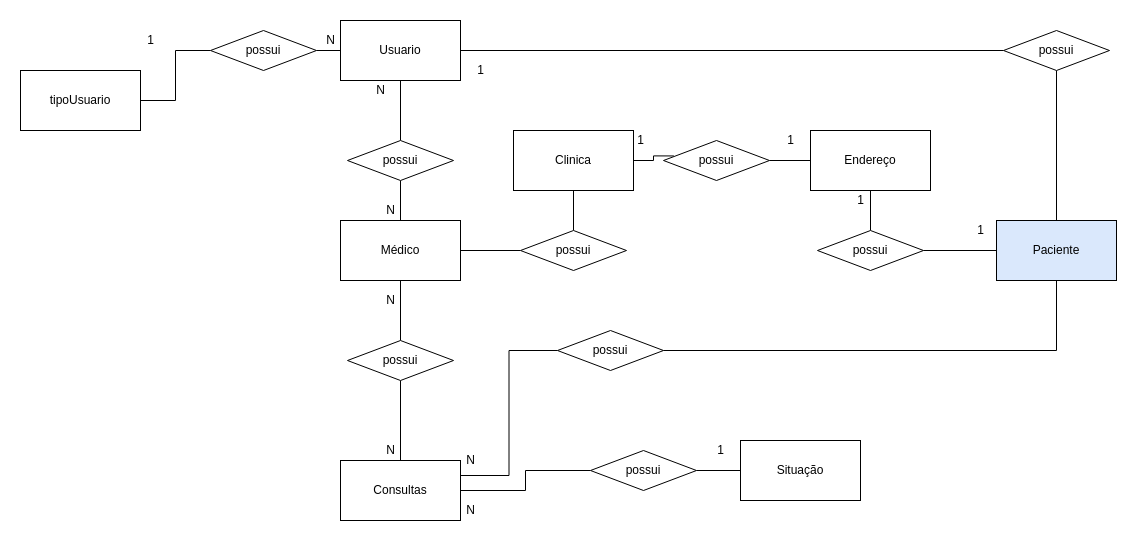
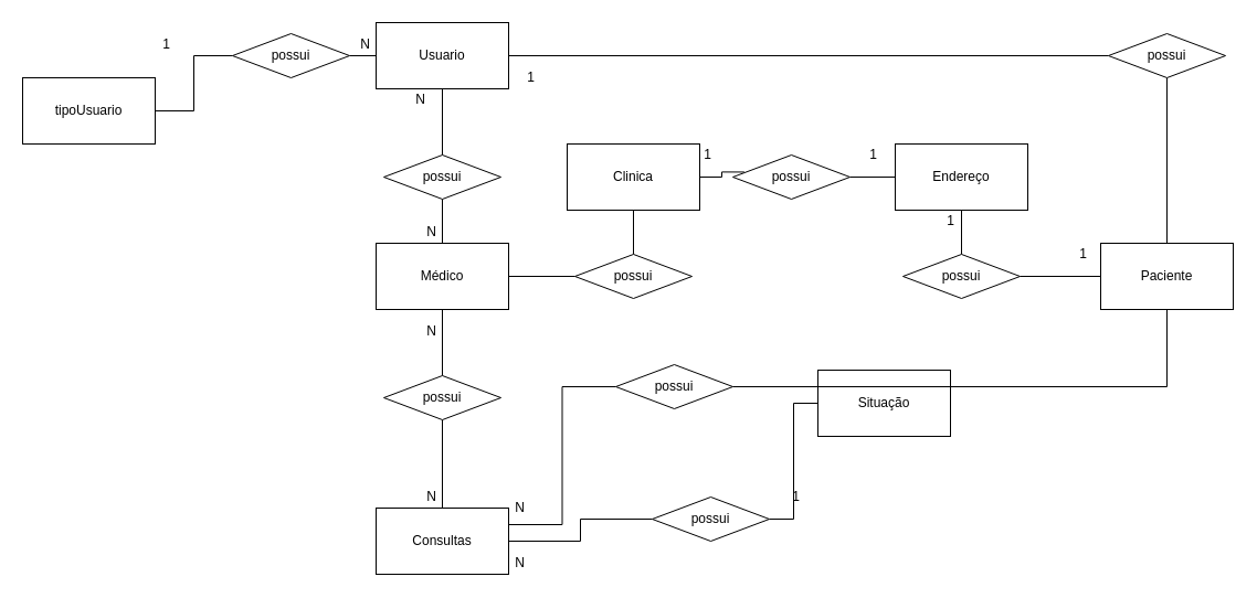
  <mxCell id="0" />
  <mxCell id="1" parent="0" />
  <mxCell id="2" style="edgeStyle=orthogonalEdgeStyle;rounded=0;orthogonalLoop=1;jettySize=auto;html=1;entryX=0;entryY=0.5;entryDx=0;entryDy=0;endArrow=none;endFill=0;" edge="1" parent="1" source="3" target="5"><mxGeometry relative="1" as="geometry" /></mxCell>
  <mxCell id="3" value="tipoUsuario" style="rounded=0;whiteSpace=wrap;html=1;" vertex="1" parent="1"><mxGeometry x="20" y="70" width="120" height="60" as="geometry" /></mxCell>
  <mxCell id="4" style="edgeStyle=orthogonalEdgeStyle;rounded=0;orthogonalLoop=1;jettySize=auto;html=1;exitX=1;exitY=0.5;exitDx=0;exitDy=0;entryX=0;entryY=0.5;entryDx=0;entryDy=0;endArrow=none;endFill=0;" edge="1" parent="1" source="5" target="8"><mxGeometry relative="1" as="geometry" /></mxCell>
  <mxCell id="5" value="possui" style="rhombus;whiteSpace=wrap;html=1;" vertex="1" parent="1"><mxGeometry x="210" y="30" width="106" height="40" as="geometry" /></mxCell>
  <mxCell id="6" style="edgeStyle=orthogonalEdgeStyle;rounded=0;orthogonalLoop=1;jettySize=auto;html=1;exitX=1;exitY=0.5;exitDx=0;exitDy=0;entryX=0;entryY=0.5;entryDx=0;entryDy=0;endArrow=none;endFill=0;" edge="1" parent="1" source="8" target="10"><mxGeometry relative="1" as="geometry" /></mxCell>
  <mxCell id="7" style="edgeStyle=orthogonalEdgeStyle;rounded=0;orthogonalLoop=1;jettySize=auto;html=1;exitX=0.5;exitY=1;exitDx=0;exitDy=0;endArrow=none;endFill=0;" edge="1" parent="1" source="8" target="12"><mxGeometry relative="1" as="geometry" /></mxCell>
  <mxCell id="8" value="Usuario" style="rounded=0;whiteSpace=wrap;html=1;" vertex="1" parent="1"><mxGeometry x="340" y="20" width="120" height="60" as="geometry" /></mxCell>
  <mxCell id="9" style="edgeStyle=orthogonalEdgeStyle;rounded=0;orthogonalLoop=1;jettySize=auto;html=1;exitX=0.5;exitY=1;exitDx=0;exitDy=0;entryX=0.5;entryY=0;entryDx=0;entryDy=0;endArrow=none;endFill=0;" edge="1" parent="1" source="10" target="30"><mxGeometry relative="1" as="geometry" /></mxCell>
  <mxCell id="10" value="possui" style="rhombus;whiteSpace=wrap;html=1;" vertex="1" parent="1"><mxGeometry x="1003" y="30" width="106" height="40" as="geometry" /></mxCell>
  <mxCell id="11" style="edgeStyle=orthogonalEdgeStyle;rounded=0;orthogonalLoop=1;jettySize=auto;html=1;exitX=0.5;exitY=1;exitDx=0;exitDy=0;entryX=0.5;entryY=0;entryDx=0;entryDy=0;endArrow=none;endFill=0;" edge="1" parent="1" source="12" target="15"><mxGeometry relative="1" as="geometry" /></mxCell>
  <mxCell id="12" value="possui" style="rhombus;whiteSpace=wrap;html=1;" vertex="1" parent="1"><mxGeometry x="347" y="140" width="106" height="40" as="geometry" /></mxCell>
  <mxCell id="13" style="edgeStyle=orthogonalEdgeStyle;rounded=0;orthogonalLoop=1;jettySize=auto;html=1;exitX=0.5;exitY=1;exitDx=0;exitDy=0;entryX=0.5;entryY=0;entryDx=0;entryDy=0;endArrow=none;endFill=0;" edge="1" parent="1" source="15" target="17"><mxGeometry relative="1" as="geometry" /></mxCell>
  <mxCell id="14" style="edgeStyle=orthogonalEdgeStyle;rounded=0;orthogonalLoop=1;jettySize=auto;html=1;entryX=0;entryY=0.5;entryDx=0;entryDy=0;endArrow=none;endFill=0;" edge="1" parent="1" source="15" target="27"><mxGeometry relative="1" as="geometry" /></mxCell>
  <mxCell id="15" value="Médico" style="rounded=0;whiteSpace=wrap;html=1;" vertex="1" parent="1"><mxGeometry x="340" y="220" width="120" height="60" as="geometry" /></mxCell>
  <mxCell id="16" style="edgeStyle=orthogonalEdgeStyle;rounded=0;orthogonalLoop=1;jettySize=auto;html=1;exitX=0.5;exitY=1;exitDx=0;exitDy=0;entryX=0.5;entryY=0;entryDx=0;entryDy=0;endArrow=none;endFill=0;" edge="1" parent="1" source="17" target="20"><mxGeometry relative="1" as="geometry" /></mxCell>
  <mxCell id="17" value="possui" style="rhombus;whiteSpace=wrap;html=1;" vertex="1" parent="1"><mxGeometry x="347" y="340" width="106" height="40" as="geometry" /></mxCell>
  <mxCell id="18" style="edgeStyle=orthogonalEdgeStyle;rounded=0;orthogonalLoop=1;jettySize=auto;html=1;entryX=0;entryY=0.5;entryDx=0;entryDy=0;endArrow=none;endFill=0;" edge="1" parent="1" source="20" target="22"><mxGeometry relative="1" as="geometry" /></mxCell>
  <mxCell id="19" style="edgeStyle=orthogonalEdgeStyle;rounded=0;orthogonalLoop=1;jettySize=auto;html=1;exitX=1;exitY=0.25;exitDx=0;exitDy=0;entryX=0;entryY=0.5;entryDx=0;entryDy=0;endArrow=none;endFill=0;" edge="1" parent="1" source="20" target="25"><mxGeometry relative="1" as="geometry" /></mxCell>
  <mxCell id="20" value="Consultas" style="rounded=0;whiteSpace=wrap;html=1;" vertex="1" parent="1"><mxGeometry x="340" y="460" width="120" height="60" as="geometry" /></mxCell>
  <mxCell id="21" style="edgeStyle=orthogonalEdgeStyle;rounded=0;orthogonalLoop=1;jettySize=auto;html=1;exitX=1;exitY=0.5;exitDx=0;exitDy=0;entryX=0;entryY=0.5;entryDx=0;entryDy=0;endArrow=none;endFill=0;" edge="1" parent="1" source="22" target="23"><mxGeometry relative="1" as="geometry" /></mxCell>
  <mxCell id="22" value="possui" style="rhombus;whiteSpace=wrap;html=1;" vertex="1" parent="1"><mxGeometry x="590" y="450" width="106" height="40" as="geometry" /></mxCell>
- <mxCell id="23" value="Situação" style="rounded=0;whiteSpace=wrap;html=1;" vertex="1" parent="1"><mxGeometry x="740" y="440" width="120" height="60" as="geometry" /></mxCell>
+ <mxCell id="23" value="Situação" style="rounded=0;whiteSpace=wrap;html=1;" vertex="1" parent="1"><mxGeometry x="740" y="335" width="120" height="60" as="geometry" /></mxCell>
  <mxCell id="24" style="edgeStyle=orthogonalEdgeStyle;rounded=0;orthogonalLoop=1;jettySize=auto;html=1;entryX=0.5;entryY=1;entryDx=0;entryDy=0;endArrow=none;endFill=0;" edge="1" parent="1" source="25" target="30"><mxGeometry relative="1" as="geometry" /></mxCell>
  <mxCell id="25" value="possui" style="rhombus;whiteSpace=wrap;html=1;" vertex="1" parent="1"><mxGeometry x="557" y="330" width="106" height="40" as="geometry" /></mxCell>
  <mxCell id="26" style="edgeStyle=orthogonalEdgeStyle;rounded=0;orthogonalLoop=1;jettySize=auto;html=1;exitX=0.5;exitY=0;exitDx=0;exitDy=0;entryX=0.5;entryY=1;entryDx=0;entryDy=0;endArrow=none;endFill=0;" edge="1" parent="1" source="27" target="29"><mxGeometry relative="1" as="geometry" /></mxCell>
  <mxCell id="27" value="possui" style="rhombus;whiteSpace=wrap;html=1;" vertex="1" parent="1"><mxGeometry x="520" y="230" width="106" height="40" as="geometry" /></mxCell>
  <mxCell id="28" style="edgeStyle=orthogonalEdgeStyle;rounded=0;orthogonalLoop=1;jettySize=auto;html=1;entryX=0.098;entryY=0.386;entryDx=0;entryDy=0;entryPerimeter=0;endArrow=none;endFill=0;" edge="1" parent="1" source="29" target="32"><mxGeometry relative="1" as="geometry" /></mxCell>
  <mxCell id="29" value="Clinica" style="rounded=0;whiteSpace=wrap;html=1;" vertex="1" parent="1"><mxGeometry x="513" y="130" width="120" height="60" as="geometry" /></mxCell>
- <mxCell id="30" value="Paciente" style="rounded=0;whiteSpace=wrap;html=1;fillColor=#dae8fc;" vertex="1" parent="1"><mxGeometry x="996" y="220" width="120" height="60" as="geometry" /></mxCell>
+ <mxCell id="30" value="Paciente" style="rounded=0;whiteSpace=wrap;html=1;" vertex="1" parent="1"><mxGeometry x="996" y="220" width="120" height="60" as="geometry" /></mxCell>
  <mxCell id="31" style="edgeStyle=orthogonalEdgeStyle;rounded=0;orthogonalLoop=1;jettySize=auto;html=1;entryX=0;entryY=0.5;entryDx=0;entryDy=0;endArrow=none;endFill=0;" edge="1" parent="1" source="32" target="34"><mxGeometry relative="1" as="geometry" /></mxCell>
  <mxCell id="32" value="possui" style="rhombus;whiteSpace=wrap;html=1;" vertex="1" parent="1"><mxGeometry x="663" y="140" width="106" height="40" as="geometry" /></mxCell>
  <mxCell id="33" style="edgeStyle=orthogonalEdgeStyle;rounded=0;orthogonalLoop=1;jettySize=auto;html=1;entryX=0.5;entryY=0;entryDx=0;entryDy=0;endArrow=none;endFill=0;" edge="1" parent="1" source="34" target="36"><mxGeometry relative="1" as="geometry" /></mxCell>
  <mxCell id="34" value="Endereço" style="rounded=0;whiteSpace=wrap;html=1;" vertex="1" parent="1"><mxGeometry x="810" y="130" width="120" height="60" as="geometry" /></mxCell>
  <mxCell id="35" style="edgeStyle=orthogonalEdgeStyle;rounded=0;orthogonalLoop=1;jettySize=auto;html=1;exitX=1;exitY=0.5;exitDx=0;exitDy=0;endArrow=none;endFill=0;" edge="1" parent="1" source="36" target="30"><mxGeometry relative="1" as="geometry" /></mxCell>
  <mxCell id="36" value="possui" style="rhombus;whiteSpace=wrap;html=1;" vertex="1" parent="1"><mxGeometry x="817" y="230" width="106" height="40" as="geometry" /></mxCell>
  <mxCell id="37" value="1" style="text;html=1;align=center;verticalAlign=middle;resizable=0;points=[];autosize=1;strokeColor=none;" vertex="1" parent="1"><mxGeometry x="140" y="30" width="20" height="20" as="geometry" /></mxCell>
  <mxCell id="38" value="N" style="text;html=1;align=center;verticalAlign=middle;resizable=0;points=[];autosize=1;strokeColor=none;" vertex="1" parent="1"><mxGeometry x="320" y="30" width="20" height="20" as="geometry" /></mxCell>
  <mxCell id="39" value="1" style="text;html=1;align=center;verticalAlign=middle;resizable=0;points=[];autosize=1;strokeColor=none;" vertex="1" parent="1"><mxGeometry x="470" y="60" width="20" height="20" as="geometry" /></mxCell>
  <mxCell id="40" value="N" style="text;html=1;align=center;verticalAlign=middle;resizable=0;points=[];autosize=1;strokeColor=none;" vertex="1" parent="1"><mxGeometry x="370" y="80" width="20" height="20" as="geometry" /></mxCell>
  <mxCell id="41" value="N" style="text;html=1;align=center;verticalAlign=middle;resizable=0;points=[];autosize=1;strokeColor=none;" vertex="1" parent="1"><mxGeometry x="380" y="200" width="20" height="20" as="geometry" /></mxCell>
  <mxCell id="42" value="N" style="text;html=1;align=center;verticalAlign=middle;resizable=0;points=[];autosize=1;strokeColor=none;" vertex="1" parent="1"><mxGeometry x="380" y="290" width="20" height="20" as="geometry" /></mxCell>
  <mxCell id="43" value="N" style="text;html=1;align=center;verticalAlign=middle;resizable=0;points=[];autosize=1;strokeColor=none;" vertex="1" parent="1"><mxGeometry x="380" y="440" width="20" height="20" as="geometry" /></mxCell>
  <mxCell id="44" value="N" style="text;html=1;align=center;verticalAlign=middle;resizable=0;points=[];autosize=1;strokeColor=none;" vertex="1" parent="1"><mxGeometry x="460" y="450" width="20" height="20" as="geometry" /></mxCell>
  <mxCell id="45" value="N" style="text;html=1;align=center;verticalAlign=middle;resizable=0;points=[];autosize=1;strokeColor=none;" vertex="1" parent="1"><mxGeometry x="460" y="500" width="20" height="20" as="geometry" /></mxCell>
  <mxCell id="46" value="1" style="text;html=1;align=center;verticalAlign=middle;resizable=0;points=[];autosize=1;strokeColor=none;" vertex="1" parent="1"><mxGeometry x="710" y="440" width="20" height="20" as="geometry" /></mxCell>
  <mxCell id="47" value="1" style="text;html=1;align=center;verticalAlign=middle;resizable=0;points=[];autosize=1;strokeColor=none;" vertex="1" parent="1"><mxGeometry x="630" y="130" width="20" height="20" as="geometry" /></mxCell>
  <mxCell id="48" value="1" style="text;html=1;align=center;verticalAlign=middle;resizable=0;points=[];autosize=1;strokeColor=none;" vertex="1" parent="1"><mxGeometry x="780" y="130" width="20" height="20" as="geometry" /></mxCell>
  <mxCell id="49" value="1" style="text;html=1;align=center;verticalAlign=middle;resizable=0;points=[];autosize=1;strokeColor=none;" vertex="1" parent="1"><mxGeometry x="850" y="190" width="20" height="20" as="geometry" /></mxCell>
  <mxCell id="50" value="1" style="text;html=1;align=center;verticalAlign=middle;resizable=0;points=[];autosize=1;strokeColor=none;" vertex="1" parent="1"><mxGeometry x="970" y="220" width="20" height="20" as="geometry" /></mxCell>
